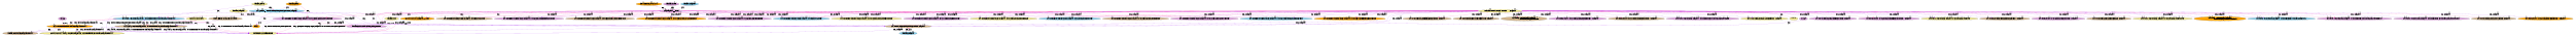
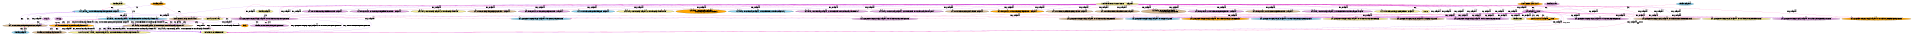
  digraph {
    node [fillcolor=plum style=filled]
    edge [arrowhead=odot color=purple]
    n1 [fillcolor=skyblue label="(Call,handle->venc_set_config(pParam, (OMX_INDEXTYPE)QOMX_IndexConfigVideoLTRMark))"]
    n2 [fillcolor=orange label="(Call,(OMX_INDEXTYPE)QOMX_IndexConfigVideoLTRMark)"]
    n3 [fillcolor=tan label="(Call,!handle->venc_set_config(pParam, (OMX_INDEXTYPE)QOMX_IndexConfigVideoLTRMark))"]
    n4 [fillcolor=khaki label="(MethodReturn,OMX_ERRORTYPE)"]
    n5 [fillcolor=tan label="(Identifier,QOMX_IndexConfigVideoLTRMark)"]
    n6 [fillcolor=khaki label="(ControlStructure,if (!handle->venc_set_config(pParam, (OMX_INDEXTYPE)QOMX_IndexConfigVideoLTRMark)))"]
    n7 [fillcolor=skyblue label="(Call,* pParam = (QOMX_VIDEO_CONFIG_LTRMARK_TYPE*)configData)"]
    n8 [fillcolor=tan label="(Call,(QOMX_VIDEO_CONFIG_LTRMARK_TYPE*)configData)"]
    n9 [fillcolor=orange label="(Block,)"]
    n10 [fillcolor=skyblue label="(Identifier,configData)"]
    n11 [label="(Call,VALIDATE_OMX_PARAM_DATA(configData, QOMX_VIDEO_CONFIG_LTRMARK_TYPE))"]
    n12 [label="(Identifier,QOMX_VIDEO_CONFIG_LTRMARK_TYPE)"]
    n13 [label="(Call,configData == NULL)"]
    n14 [fillcolor=tan label="(Call,VALIDATE_OMX_PARAM_DATA(configData, OMX_PARAM_U32TYPE))"]
    n15 [label="(Call,VALIDATE_OMX_PARAM_DATA(configData, OMX_CONFIG_FRAMERATETYPE))"]
    n16 [fillcolor=khaki label="(Call,VALIDATE_OMX_PARAM_DATA(configData, OMX_VIDEO_CONFIG_DEINTERLACE))"]
    n17 [label="(Call,VALIDATE_OMX_PARAM_DATA(configData, QOMX_VIDEO_CONFIG_LTRUSE_TYPE))"]
    n18 [label="(Call,VALIDATE_OMX_PARAM_DATA(configData, OMX_CONFIG_INTRAREFRESHVOPTYPE))"]
    n19 [fillcolor=orange label="(Call,VALIDATE_OMX_PARAM_DATA(configData, OMX_VIDEO_CONFIG_AVCINTRAPERIOD))"]
    n20 [fillcolor=khaki label="(Call,VALIDATE_OMX_PARAM_DATA(configData, QOMX_VIDEO_CONFIG_LTRPERIOD_TYPE))"]
    n21 [fillcolor=skyblue label="(Call,VALIDATE_OMX_PARAM_DATA(configData, OMX_CONFIG_ROTATIONTYPE))"]
    n22 [fillcolor=khaki label="(Identifier,NULL)"]
    n23 [fillcolor=tan label="(Call,VALIDATE_OMX_PARAM_DATA(configData, OMX_VIDEO_CONFIG_BITRATETYPE))"]
    n24 [fillcolor=skyblue label="(Call,VALIDATE_OMX_PARAM_DATA(configData, OMX_QCOM_FRAME_PACK_ARRANGEMENT))"]
    n25 [fillcolor=orange label="(ControlStructure,if (configData == NULL))"]
    n26 [fillcolor=orange label="(Call,VALIDATE_OMX_PARAM_DATA(configData, OMX_VIDEO_VP8REFERENCEFRAMETYPE))"]
    n27 [fillcolor=tan label="(Call,VALIDATE_OMX_PARAM_DATA(configData, QOMX_EXTNINDEX_VIDEO_PERFMODE))"]
    n28 [fillcolor=skyblue label="(Call,VALIDATE_OMX_PARAM_DATA(configData, OMX_PARAM_U32TYPE))"]
    n29 [label="(Call,VALIDATE_OMX_PARAM_DATA(configData, QOMX_VIDEO_INTRAPERIODTYPE))"]
    n30 [fillcolor=khaki label="(MethodParameterIn,OMX_IN OMX_PTR        configData)"]
    n31 [label="(Call,(QOMX_VIDEO_CONFIG_LTRPERIOD_TYPE*)configData)"]
    n32 [label="(Call,reinterpret_cast<OMX_CONFIG_INTRAREFRESHVOPTYPE*>(configData))"]
    n33 [fillcolor=khaki label="(Call,handle->venc_set_config(configData, OMX_IndexConfigVideoBitrate))"]
    n34 [fillcolor=tan label="(Call,(OMX_QCOM_FRAME_PACK_ARRANGEMENT *) configData)"]
    n35 [label="(Call,reinterpret_cast<OMX_CONFIG_ROTATIONTYPE*>(configData))"]
-   n36 [fillcolor=tan label="(Call,(OMX_VIDEO_CONFIG_DEINTERLACE*) configData)"]
+   n36 [fillcolor=skyblue label="(Call,(OMX_VIDEO_CONFIG_DEINTERLACE*) configData)"]
    n37 [fillcolor=khaki label="(Call,handle->venc_set_config(configData, OMX_IndexConfigVideoFramerate))"]
    n38 [fillcolor=orange label="(Call,handle->venc_set_config(configData,\n                                OMX_IndexConfigVideoIntraVOPRefresh))"]
    n39 [fillcolor=skyblue label="(Call,handle->venc_set_config(configData, (OMX_INDEXTYPE)OMX_IndexConfigPriority))"]
    n40 [label="(Call,handle->venc_set_config(configData, (OMX_INDEXTYPE)QOMX_IndexConfigVideoLTRPeriod))"]
    n41 [label="(Call,handle->venc_set_config(configData, (OMX_INDEXTYPE) QOMX_IndexConfigVideoIntraperiod))"]
    n42 [fillcolor=tan label="(Call,(QOMX_VIDEO_CONFIG_LTRUSE_TYPE*)configData)"]
    n43 [fillcolor=orange label="(Call,reinterpret_cast<OMX_CONFIG_FRAMERATETYPE*>(configData))"]
    n44 [fillcolor=tan label="(Call,(OMX_VIDEO_VP8REFERENCEFRAMETYPE*) configData)"]
    n45 [fillcolor=tan label="(Call,(QOMX_EXTNINDEX_VIDEO_PERFMODE*)configData)"]
    n46 [fillcolor=tan label="(Call,handle->venc_set_config(configData,\n                                OMX_IndexConfigCommonRotate))"]
    n47 [label="(Call,reinterpret_cast<OMX_VIDEO_CONFIG_BITRATETYPE*>(configData))"]
    n48 [fillcolor=tan label="(Call,reinterpret_cast<QOMX_VIDEO_INTRAPERIODTYPE*>(configData))"]
    n49 [label="(Call,handle->venc_set_config(configData, (OMX_INDEXTYPE)OMX_IndexConfigOperatingRate))"]
    n50 [fillcolor=khaki label="(Call,(OMX_VIDEO_CONFIG_AVCINTRAPERIOD*) configData)"]
    1000100 [fillcolor=khaki]
    n52 [fillcolor=skyblue label="(Identifier,configData)"]
    n53 [fillcolor=orange label="(Literal,\"ERROR: param is null\")"]
    n54 [fillcolor=khaki label="(Identifier,pParam)"]
    n55 [fillcolor=khaki label="(ControlStructure,break;)"]
    n56 [fillcolor=khaki label="(Identifier,configData)"]
    n57 [fillcolor=tan label="(Literal,\"ERROR: Setting LTR mark failed\")"]
    n58 [label="(Identifier,m_state)"]
    n59 [fillcolor=orange label="(Identifier,pParam)"]
    1000829
    1000836
    n1 -> n2 [label="CFG: "]
    n1 -> n3 [arrowhead=box color=deeppink label="AST: "]
    n1 -> n3 [label="DDG: pParam"]
    n1 -> n3 [color=deeppink label="DDG: (OMX_INDEXTYPE)QOMX_IndexConfigVideoLTRMark"]
    n1 -> n4 [color=deeppink label="DDG: pParam"]
    n1 -> n4 [color=deeppink label="DDG: (OMX_INDEXTYPE)QOMX_IndexConfigVideoLTRMark"]
    n2 -> n1 [color=deeppink label="AST: "]
    n2 -> n1 [color=deeppink label="DDG: QOMX_IndexConfigVideoLTRMark"]
    n2 -> n4 [arrowhead=box label="DDG: QOMX_IndexConfigVideoLTRMark"]
    n2 -> n5 [label="CFG: "]
    n3 -> n1 [arrowhead=box label="CFG: "]
    n3 -> n4 [arrowhead=box label="DDG: !handle->venc_set_config(pParam, (OMX_INDEXTYPE)QOMX_IndexConfigVideoLTRMark)"]
    n3 -> n4 [arrowhead=box label="DDG: handle->venc_set_config(pParam, (OMX_INDEXTYPE)QOMX_IndexConfigVideoLTRMark)"]
    n3 -> n6 [arrowhead=box label="AST: "]
    n5 -> n2 [label="AST: "]
    n7 -> n1 [arrowhead=box color=deeppink label="DDG: pParam"]
    n7 -> n4 [arrowhead=box label="DDG: (QOMX_VIDEO_CONFIG_LTRMARK_TYPE*)configData"]
    n7 -> n8 [label="CFG: "]
    n7 -> n9 [label="AST: "]
    n8 -> n4 [arrowhead=box label="DDG: configData"]
    n8 -> n7 [arrowhead=box label="AST: "]
    n8 -> n7 [label="DDG: configData"]
    n8 -> n10 [color=deeppink label="CFG: "]
    n10 -> n8 [arrowhead=box color=deeppink label="AST: "]
    n11 -> n4 [label="DDG: QOMX_VIDEO_CONFIG_LTRMARK_TYPE"]
    n11 -> n4 [color=deeppink label="DDG: VALIDATE_OMX_PARAM_DATA(configData, QOMX_VIDEO_CONFIG_LTRMARK_TYPE)"]
    n11 -> n8 [arrowhead=box label="DDG: configData"]
    n11 -> n9 [arrowhead=box label="AST: "]
    n11 -> n12 [color=deeppink label="CFG: "]
    n12 -> n11 [arrowhead=box color=deeppink label="AST: "]
    n13 -> n4 [label="DDG: configData"]
    n13 -> n4 [color=deeppink label="DDG: NULL"]
    n13 -> n4 [arrowhead=box color=deeppink label="DDG: configData == NULL"]
    n13 -> n11 [color=deeppink label="DDG: configData"]
    n13 -> n14 [color=deeppink label="DDG: configData"]
    n13 -> n15 [label="DDG: configData"]
    n13 -> n16 [arrowhead=box label="DDG: configData"]
    n13 -> n17 [color=deeppink label="DDG: configData"]
    n13 -> n18 [arrowhead=box label="DDG: configData"]
    n13 -> n19 [label="DDG: configData"]
    n13 -> n20 [color=deeppink label="DDG: configData"]
    n13 -> n21 [arrowhead=box color=deeppink label="DDG: configData"]
    n13 -> n22 [label="CFG: "]
    n13 -> n23 [label="DDG: configData"]
    n13 -> n24 [color=deeppink label="DDG: configData"]
    n13 -> n25 [arrowhead=box color=deeppink label="AST: "]
    n13 -> n26 [color=deeppink label="DDG: configData"]
    n13 -> n27 [arrowhead=box color=deeppink label="DDG: configData"]
    n13 -> n28 [label="DDG: configData"]
    n13 -> n29 [arrowhead=box label="DDG: configData"]
    n22 -> n13 [arrowhead=box label="AST: "]
    n30 -> n4 [label="DDG: configData"]
    n30 -> n8 [label="DDG: configData"]
    n30 -> n11 [arrowhead=box color=deeppink label="DDG: configData"]
+   n30 -> n13 [arrowhead=box color=deeppink label="DDG: configData"]
    n30 -> n14 [color=deeppink label="DDG: configData"]
    n30 -> n15 [label="DDG: configData"]
    n30 -> n16 [label="DDG: configData"]
    n30 -> n17 [label="DDG: configData"]
    n30 -> n18 [label="DDG: configData"]
    n30 -> n19 [arrowhead=box color=deeppink label="DDG: configData"]
    n30 -> n20 [color=deeppink label="DDG: configData"]
    n30 -> n21 [color=deeppink label="DDG: configData"]
    n30 -> n23 [label="DDG: configData"]
    n30 -> n24 [arrowhead=box label="DDG: configData"]
    n30 -> n26 [arrowhead=box color=deeppink label="DDG: configData"]
    n30 -> n27 [color=deeppink label="DDG: configData"]
    n30 -> n28 [color=deeppink label="DDG: configData"]
    n30 -> n29 [label="DDG: configData"]
    n30 -> n31 [label="DDG: configData"]
    n30 -> n32 [arrowhead=box color=deeppink label="DDG: configData"]
    n30 -> n33 [arrowhead=box label="DDG: configData"]
    n30 -> n34 [arrowhead=box label="DDG: configData"]
    n30 -> n35 [color=deeppink label="DDG: configData"]
    n30 -> n36 [label="DDG: configData"]
    n30 -> n37 [color=deeppink label="DDG: configData"]
    n30 -> n38 [label="DDG: configData"]
    n30 -> n39 [arrowhead=box label="DDG: configData"]
    n30 -> n40 [arrowhead=box color=deeppink label="DDG: configData"]
    n30 -> n41 [label="DDG: configData"]
    n30 -> n42 [color=deeppink label="DDG: configData"]
    n30 -> n43 [arrowhead=box label="DDG: configData"]
    n30 -> n44 [arrowhead=box color=deeppink label="DDG: configData"]
    n30 -> n45 [color=deeppink label="DDG: configData"]
    n30 -> n46 [arrowhead=box color=deeppink label="DDG: configData"]
    n30 -> n47 [label="DDG: configData"]
    n30 -> n48 [arrowhead=box color=deeppink label="DDG: configData"]
    n30 -> n49 [label="DDG: configData"]
    n30 -> n50 [arrowhead=box label="DDG: configData"]
    n30 -> 1000100 [color=deeppink label="CFG: "]
    n52 -> n13 [color=deeppink label="AST: "]
    n53 -> n13 [color=deeppink label="CFG: "]
    n54 -> n1 [arrowhead=box label="AST: "]
    n54 -> n7 [arrowhead=box color=deeppink label="CFG: "]
    n55 -> n3 [label="CFG: "]
    n56 -> n11 [label="AST: "]
    n57 -> n3 [arrowhead=box label="CFG: "]
    n58 -> n13 [color=deeppink label="CFG: "]
    n59 -> n7 [label="AST: "]
    n59 -> n11 [arrowhead=box color=deeppink label="CFG: "]
    1000829 -> n8 [label="AST: "]
    1000836 -> n2 [arrowhead=box color=deeppink label="CONFIG: "]
  }
